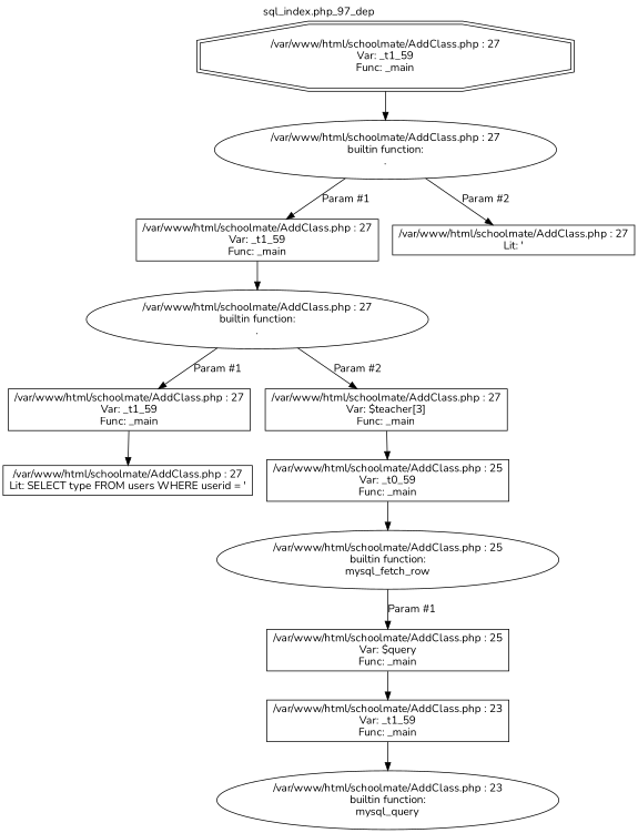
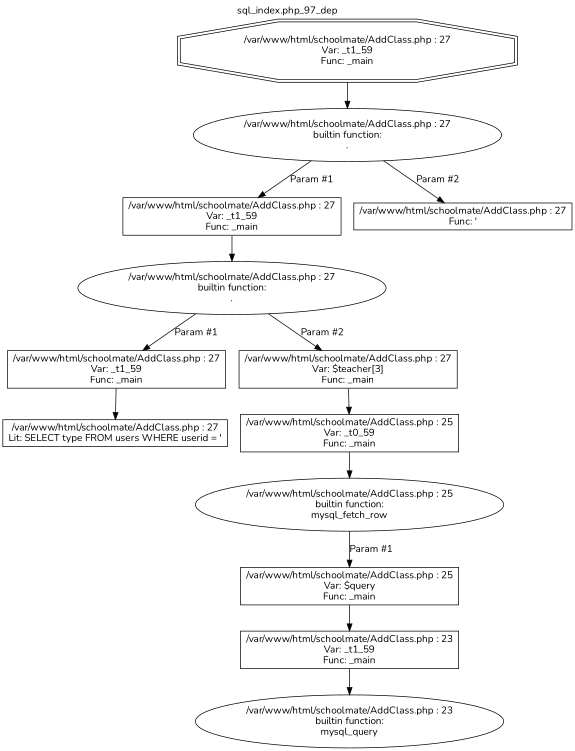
  digraph {
    label="sql_index.php_97_dep"
    labelloc=t
    fontname=Nunito
    node [shape=box fontname=Nunito]
    edge [fontname=Nunito]
    n1 [label="/var/www/html/schoolmate/AddClass.php : 27\nVar: _t1_59\nFunc: _main\n" shape=doubleoctagon]
    n2 [label="/var/www/html/schoolmate/AddClass.php : 27\nbuiltin function:\n.\n" shape=ellipse]
    n3 [label="/var/www/html/schoolmate/AddClass.php : 27\nVar: _t1_59\nFunc: _main\n"]
-   n4 [label="/var/www/html/schoolmate/AddClass.php : 27\nLit: '\n"]
+   n4 [label="/var/www/html/schoolmate/AddClass.php : 27\nFunc: '\n"]
    n5 [label="/var/www/html/schoolmate/AddClass.php : 27\nbuiltin function:\n.\n" shape=ellipse]
    n6 [label="/var/www/html/schoolmate/AddClass.php : 27\nVar: _t1_59\nFunc: _main\n"]
    n7 [label="/var/www/html/schoolmate/AddClass.php : 27\nVar: $teacher[3]\nFunc: _main\n"]
    n8 [label="/var/www/html/schoolmate/AddClass.php : 27\nLit: SELECT type FROM users WHERE userid = '\n"]
    n9 [label="/var/www/html/schoolmate/AddClass.php : 25\nVar: _t0_59\nFunc: _main\n"]
    n10 [label="/var/www/html/schoolmate/AddClass.php : 25\nbuiltin function:\nmysql_fetch_row\n" shape=ellipse]
    n11 [label="/var/www/html/schoolmate/AddClass.php : 25\nVar: $query\nFunc: _main\n"]
    n12 [label="/var/www/html/schoolmate/AddClass.php : 23\nVar: _t1_59\nFunc: _main\n"]
    n13 [label="/var/www/html/schoolmate/AddClass.php : 23\nbuiltin function:\nmysql_query\n" shape=ellipse]
    n1 -> n2
    n2 -> n3 [label="Param #1"]
    n2 -> n4 [label="Param #2"]
    n3 -> n5
    n5 -> n6 [label="Param #1"]
    n5 -> n7 [label="Param #2"]
    n6 -> n8
    n7 -> n9
    n9 -> n10
    n10 -> n11 [label="Param #1"]
    n11 -> n12
    n12 -> n13
  }
